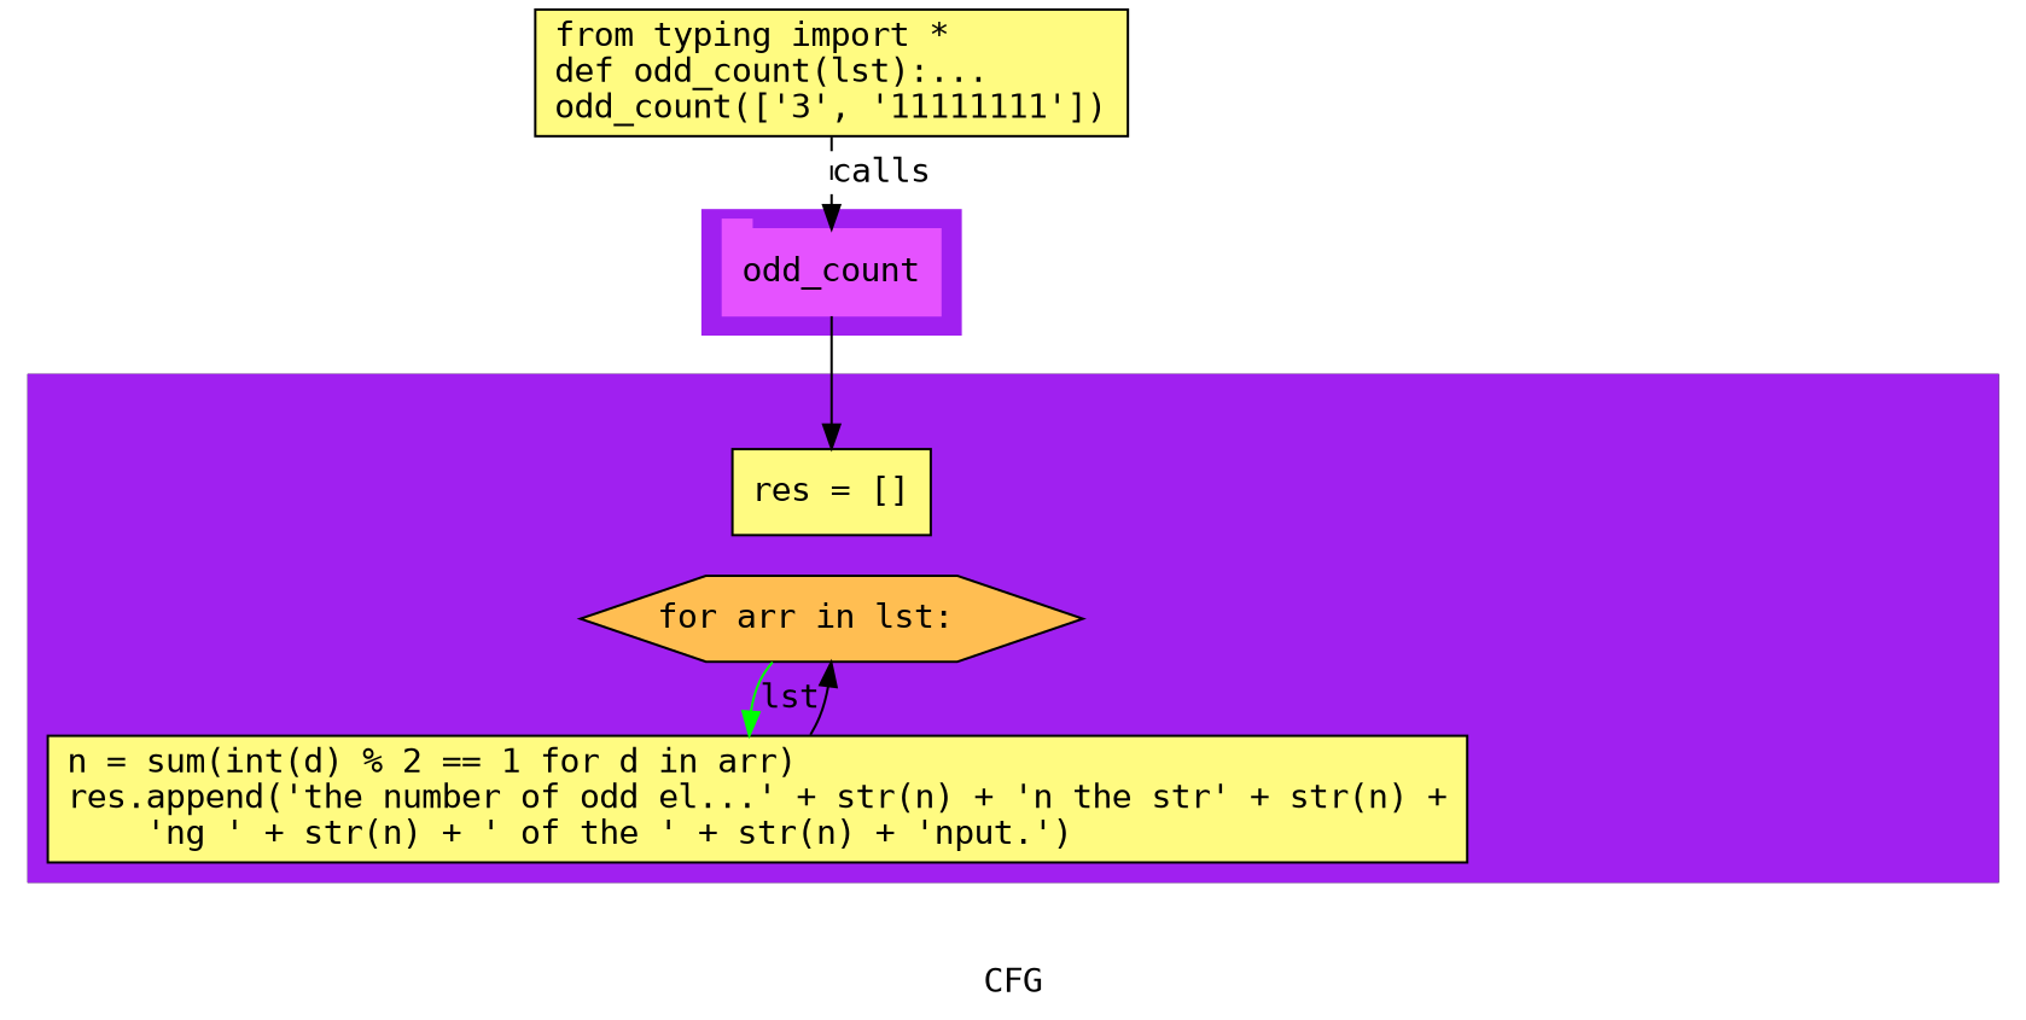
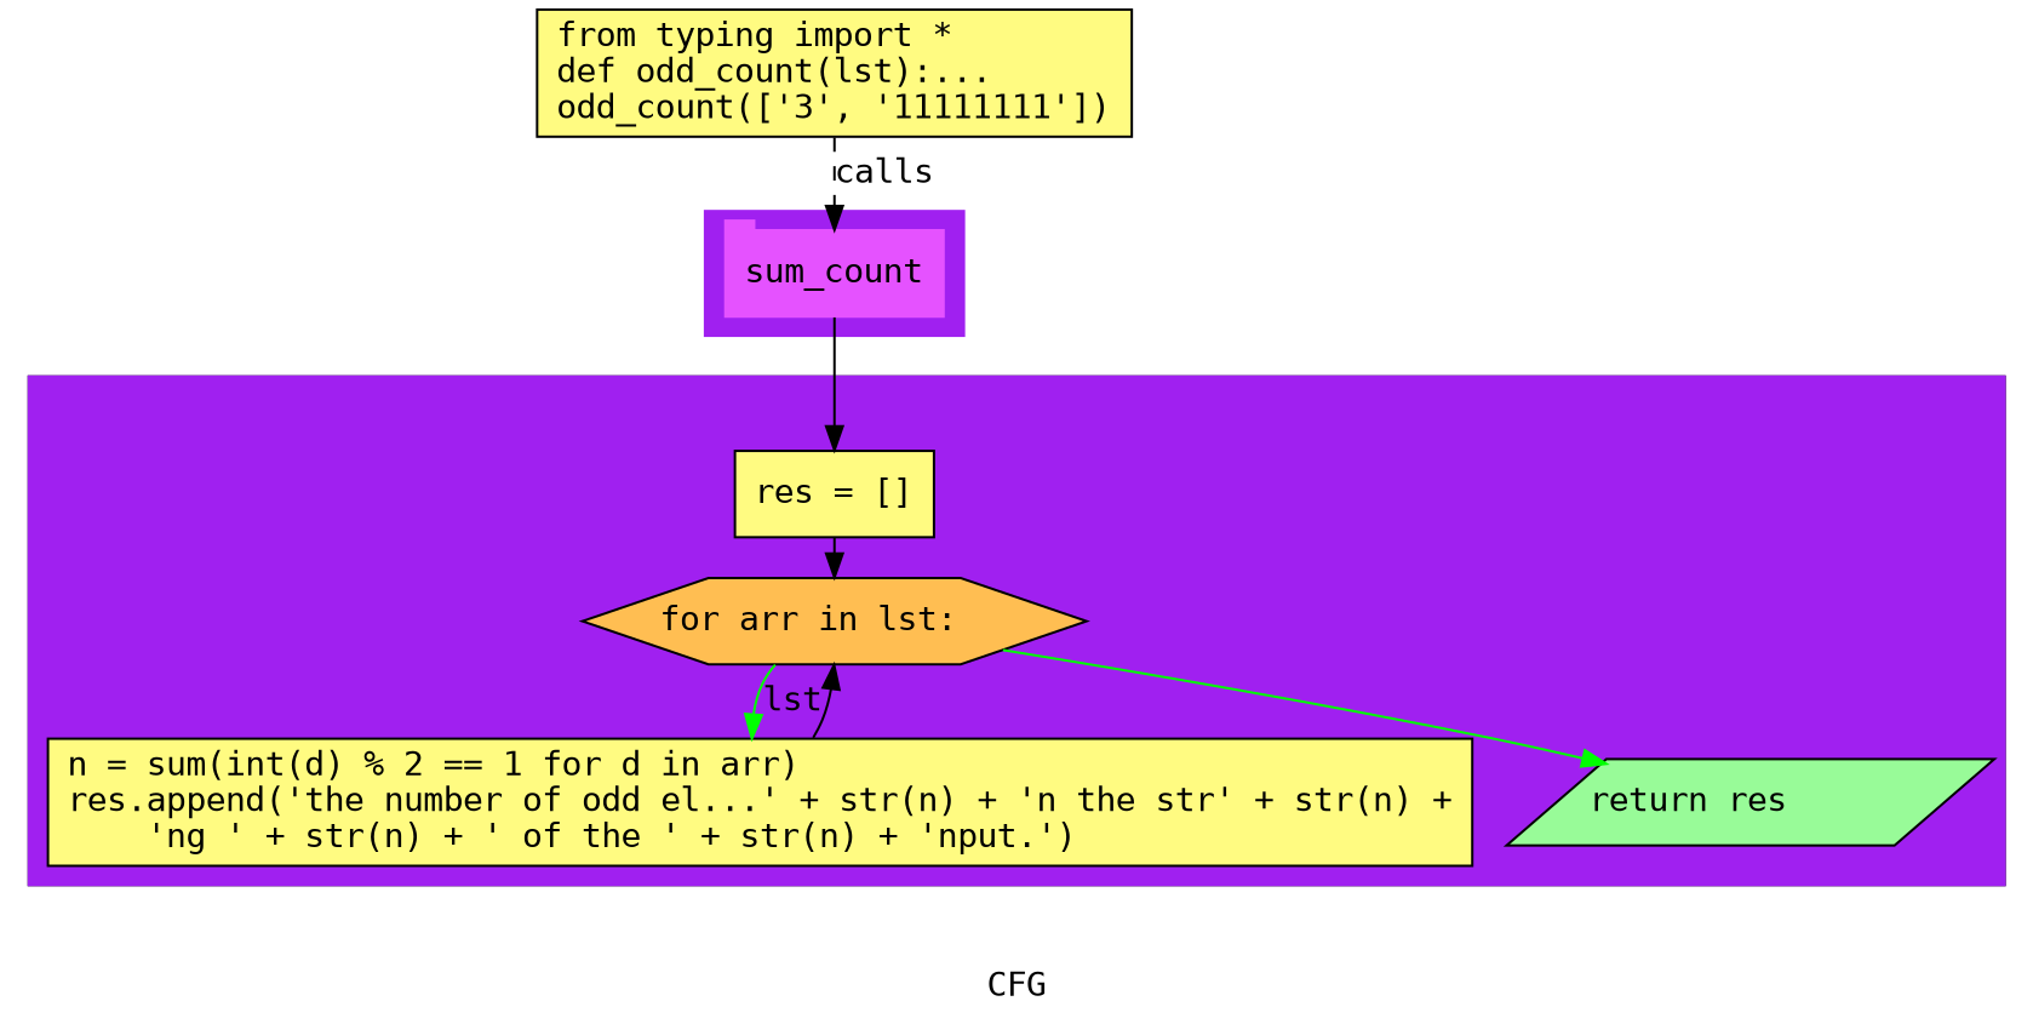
  digraph {
    compound=True
    fontname="DejaVu Sans Mono"
    label=CFG
    pack=False
    rankdir=TB
    ranksep=0.02
    node [fontname="DejaVu Sans Mono" shape=rectangle style="filled,solid" fillcolor="#FFFB81"]
    edge [color=black fontname="DejaVu Sans Mono"]
-   n1 [color="#E552FF" height=0.5 label=odd_count linenum="[20]" shape=tab style=filled width=1.2639 fillcolor=""]
+   n1 [color="#E552FF" height=0.5 label=sum_count linenum="[20]" shape=tab style=filled width=1.2639 fillcolor=""]
    n2 [height=0.5 label="res = []\l" linenum="[5]" width=1.1528]
    n3 [fillcolor="#FFBE52" height=0.5 label="for arr in lst:\l" linenum="[6]" shape=hexagon width=2.9186]
    n4 [height=0.73611 label="n = sum(int(d) % 2 == 1 for d in arr)\lres.append('the number of odd el...' + str(n) + 'n the str' + str(n) +\l    'ng ' + str(n) + ' of the ' + str(n) + 'nput.')\l" linenum="[7, 8]" width=8.25]
+   n5 [fillcolor="#98fb98" height=0.5 label="return res\l" linenum="[18]" shape=parallelogram width=2.6206]
    n6 [height=0.73611 label="from typing import *\ldef odd_count(lst):...\lodd_count(['3', '11111111'])\l" linenum="[1]" width=3.4444]
    subgraph cluster_1 {
      color=purple
      compound=true
      label=""
      shape=tab
      style=filled
      n1
    }
    subgraph cluster_2 {
      label=odd_count
      n2
      n3
      n4
+     n5
      subgraph cluster_3 {
        color=purple
        compound=true
        label=""
        shape=tab
        style=filled
      }
    }
    n1 -> n2
+   n2 -> n3
    n3 -> n4 [color=green label=lst]
+   n3 -> n5 [color=green]
    n4 -> n3
    n6 -> n1 [label=calls style=dashed color=""]
  }
